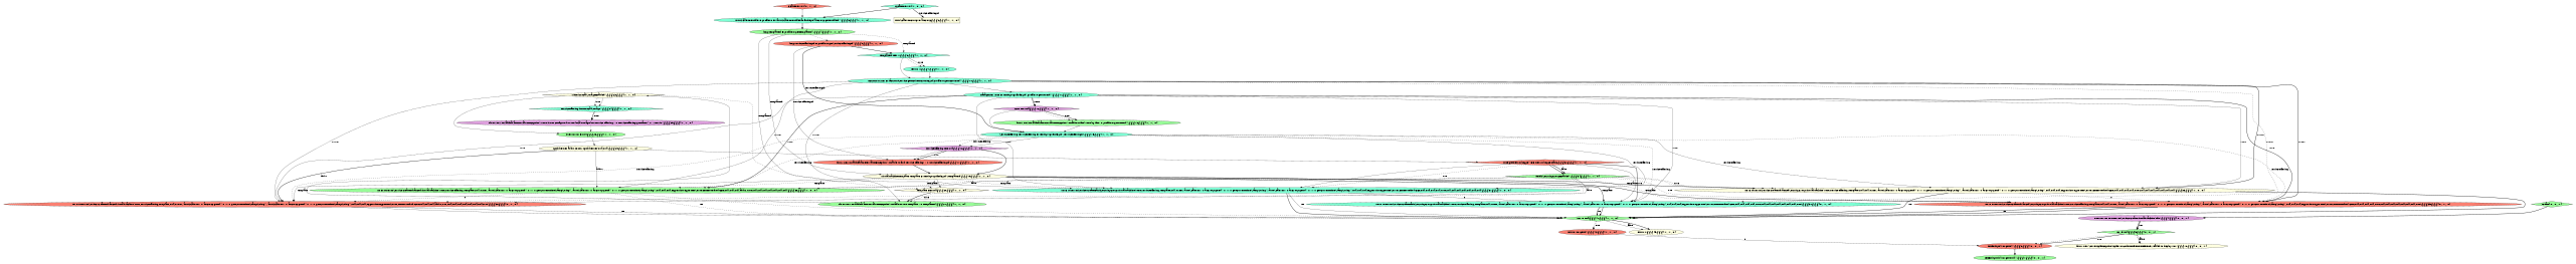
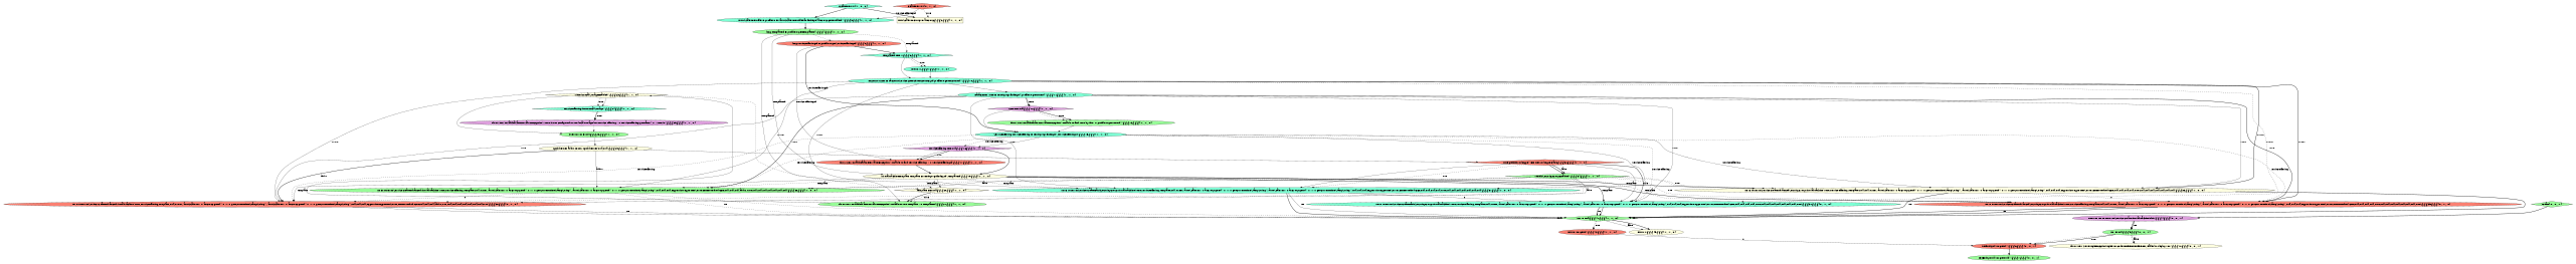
  digraph {
    node [fillcolor=aquamarine shape=ellipse style=filled]
    edge [style=solid]
    n1 [fillcolor=lightyellow label="!zone.isLocalStorageEnabled()@@@23@@@['1', '1', '0']" shape=diamond]
    n2 [label="serviceOffering.isUseLocalStorage()@@@24@@@['1', '1', '0']" shape=diamond]
    n3 [fillcolor=palegreen label="UserVm vm = null@@@28@@@['1', '1', '0']"]
    n4 [fillcolor=lightyellow label="template == null@@@20@@@['1', '1', '0']" shape=diamond]
    n5 [fillcolor=plum label="throw new InvalidParameterValueException(\"Zone is not configured to use local storage but service offering \" + serviceOffering.getName() + \" uses it\")@@@25@@@['1', '1', '0']"]
    n6 [fillcolor=lightyellow label="IpAddresses addrs = new IpAddresses(null,null)@@@29@@@['1', '1', '0']"]
    n7 [fillcolor=palegreen label="vm = _userVmService.createAdvancedVirtualMachine(zone,serviceOffering,template,null,owner,\"autoScaleVm-\" + asGroup.getId() + \"-\" + getCurrentTimeStampString(),\"autoScaleVm-\" + asGroup.getId() + \"-\" + getCurrentTimeStampString(),null,null,null,HypervisorType.XenServer,HTTPMethod.GET,null,null,null,addrs,true,null,null,null,null,null,null,null)@@@38@@@['1', '0', '0']"]
    n8 [fillcolor=salmon label="vm = _userVmService.createAdvancedVirtualMachine(zone,serviceOffering,template,null,owner,\"autoScaleVm-\" + asGroup.getId() + \"-\" + getCurrentTimeStampString(),\"autoScaleVm-\" + asGroup.getId() + \"-\" + getCurrentTimeStampString(),null,null,null,HypervisorType.XenServer,HTTPMethod.GET,null,null,null,addrs,true,null,null,null,null,null,null,null,true)@@@38@@@['0', '1', '0']"]
    n9 [fillcolor=palegreen label="vm != null@@@41@@@['1', '1', '0']" shape=diamond]
    n10 [fillcolor=salmon label="return vm.getId()@@@42@@@['1', '1', '0']"]
    n11 [fillcolor=lightyellow label="return -1@@@45@@@['1', '1', '0']"]
    n12 [fillcolor=palegreen label="create['0', '0', '1']" shape=diamond]
    n13 [fillcolor=plum label="UserVm vm = _userVmService.createVirtualMachine(this)@@@4@@@['0', '0', '1']"]
-   n14 [fillcolor=palegreen label="vm != null@@@5@@@['0', '0', '1']" shape=diamond]
+   n14 [fillcolor=palegreen label="vm != null@@@5@@@['0', '0', '1']"]
    n15 [label="vm = _userVmService.createBasicSecurityGroupVirtualMachine(zone,serviceOffering,template,null,owner,\"autoScaleVm-\" + asGroup.getId() + \"-\" + getCurrentTimeStampString(),\"autoScaleVm-\" + asGroup.getId() + \"-\" + getCurrentTimeStampString(),null,null,null,HypervisorType.XenServer,HTTPMethod.GET,null,null,null,null,true,null,null,null,null,null,null,null)@@@31@@@['1', '0', '0']"]
    n16 [label="vm = _userVmService.createBasicSecurityGroupVirtualMachine(zone,serviceOffering,template,null,owner,\"autoScaleVm-\" + asGroup.getId() + \"-\" + getCurrentTimeStampString(),\"autoScaleVm-\" + asGroup.getId() + \"-\" + getCurrentTimeStampString(),null,null,null,HypervisorType.XenServer,HTTPMethod.GET,null,null,null,null,true,null,null,null,null,null,null,null,true)@@@31@@@['0', '1', '0']"]
    n17 [fillcolor=salmon label="long serviceOfferingId = profileVo.getServiceOfferingId()@@@5@@@['1', '1', '0']"]
    n18 [fillcolor=salmon label="throw new InvalidParameterValueException(\"Unable to find service offering: \" + serviceOfferingId)@@@17@@@['1', '1', '0']"]
    n19 [label="ServiceOffering serviceOffering = _entityMgr.findById(,serviceOfferingId)@@@15@@@['1', '1', '0']"]
    n20 [label="templateId == -1@@@6@@@['1', '1', '0']" shape=diamond]
    n21 [fillcolor=lightyellow label="VirtualMachineTemplate template = _entityMgr.findById(,templateId)@@@19@@@['1', '1', '0']"]
    n22 [fillcolor=plum label="serviceOffering == null@@@16@@@['1', '1', '0']" shape=diamond]
    n23 [fillcolor=lightyellow label="vm = _userVmService.createAdvancedSecurityGroupVirtualMachine(zone,serviceOffering,template,null,null,owner,\"autoScaleVm-\" + asGroup.getId() + \"-\" + getCurrentTimeStampString(),\"autoScaleVm-\" + asGroup.getId() + \"-\" + getCurrentTimeStampString(),null,null,null,HypervisorType.XenServer,HTTPMethod.GET,null,null,null,null,true,null,null,null,null,null,null,null)@@@35@@@['1', '0', '0']"]
    n24 [fillcolor=salmon label="vm = _userVmService.createAdvancedSecurityGroupVirtualMachine(zone,serviceOffering,template,null,null,owner,\"autoScaleVm-\" + asGroup.getId() + \"-\" + getCurrentTimeStampString(),\"autoScaleVm-\" + asGroup.getId() + \"-\" + getCurrentTimeStampString(),null,null,null,HypervisorType.XenServer,HTTPMethod.GET,null,null,null,null,true,null,null,null,null,null,null,null,true)@@@35@@@['0', '1', '0']"]
    n25 [label="Account owner = _accountService.getActiveAccountById(profileVo.getAccountId())@@@10@@@['1', '1', '0']"]
    n26 [label="return -1@@@7@@@['1', '1', '0']"]
    n27 [fillcolor=palegreen label="long templateId = profileVo.getTemplateId()@@@4@@@['1', '1', '0']"]
    n28 [fillcolor=palegreen label="throw new InvalidParameterValueException(\"Unable to use template \" + templateId)@@@21@@@['1', '1', '0']"]
    n29 [fillcolor=salmon label="setEntityId(vm.getId())@@@6@@@['0', '0', '1']"]
    n30 [fillcolor=palegreen label="setEntityUuid(vm.getUuid())@@@7@@@['0', '0', '1']"]
    n31 [fillcolor=salmon label="zone.getNetworkType() == NetworkType.Basic@@@30@@@['1', '1', '0']" shape=diamond]
    n32 [fillcolor=palegreen label="zone.isSecurityGroupEnabled()@@@34@@@['1', '1', '0']" shape=diamond]
    n33 [label="DataCenter zone = _entityMgr.findById(,profileVo.getZoneId())@@@11@@@['1', '1', '0']"]
    n34 [fillcolor=plum label="zone == null@@@12@@@['1', '1', '0']" shape=diamond]
    n35 [fillcolor=palegreen label="throw new InvalidParameterValueException(\"Unable to find zone by id=\" + profileVo.getZoneId())@@@13@@@['1', '1', '0']"]
    n36 [label="createNewVM['1', '0', '0']" shape=diamond]
    n37 [fillcolor=lightyellow label="AutoScaleVmGroupVO asGroup@@@2@@@['1', '1', '0']" shape=box]
    n38 [label="AutoScaleVmProfileVO profileVo = _autoScaleVmProfileDao.findById(asGroup.getProfileId())@@@3@@@['1', '1', '0']"]
    n39 [fillcolor=lightyellow label="throw new ServerApiException(ApiErrorCode.INTERNAL_ERROR,\"Failed to deploy vm\")@@@10@@@['0', '0', '1']"]
    n40 [fillcolor=salmon label="createNewVM['0', '1', '0']" shape=diamond]
    n1 -> n2
    n1 -> n2 [label=true style=dashed]
    n1 -> n3
    n1 -> n4 [style=dashed]
    n2 -> n5 [style=bold]
    n2 -> n5 [label=true style=dashed]
    n3 -> n6
    n4 -> n28 [label=true style=dashed]
    n4 -> n28 [style=bold]
    n5 -> n3 [style=dashed]
    n6 -> n7 [label=addrs]
    n6 -> n8 [label=addrs style=bold]
    n6 -> n31
    n7 -> n8 [label=0 style=dashed]
    n7 -> n9 [label=vm style=dashed]
    n7 -> n9 [style=dashed]
    n8 -> n9 [label=vm]
    n8 -> n9
    n9 -> n10 [style=dashed]
    n9 -> n10 [label=true style=dashed]
    n9 -> n11 [label=false]
    n9 -> n11 [style=bold]
    n10 -> n29 [label=0]
    n12 -> n13 [style=bold]
    n13 -> n14 [style=bold]
    n13 -> n14 [label=vm style=bold]
    n14 -> n29 [style=dashed]
    n14 -> n29 [label=true style=bold]
    n14 -> n39 [label=false]
    n14 -> n39 [style=dashed]
    n15 -> n9 [style=bold]
    n15 -> n9 [label=vm]
    n15 -> n16 [label=0]
    n16 -> n9 [label=vm style=bold]
    n16 -> n9 [style=bold]
    n17 -> n18 [label=serviceOfferingId]
    n17 -> n19 [label=serviceOfferingId style=bold]
    n17 -> n20 [style=bold]
    n18 -> n21 [style=bold]
    n19 -> n7 [label=serviceOffering style=dashed]
    n19 -> n8 [label=serviceOffering style=dashed]
    n19 -> n15 [label=serviceOffering]
    n19 -> n16 [label=serviceOffering style=dashed]
    n19 -> n22
    n19 -> n22 [label=serviceOffering style=dashed]
    n19 -> n23 [label=serviceOffering]
    n19 -> n24 [label=serviceOffering style=dashed]
    n20 -> n25
    n20 -> n26 [label=true]
    n20 -> n26 [style=dashed]
    n21 -> n4
    n21 -> n4 [label=template style=dashed]
    n21 -> n7 [label=template style=dashed]
    n21 -> n8 [label=template]
    n21 -> n15 [label=template style=dashed]
    n21 -> n16 [label=template style=bold]
    n21 -> n23 [label=template style=bold]
    n21 -> n24 [label=template style=bold]
    n22 -> n18 [label=true style=bold]
    n22 -> n18
    n22 -> n21 [style=bold]
    n23 -> n9 [style=bold]
    n23 -> n9 [label=vm style=bold]
    n23 -> n24 [label=0 style=dashed]
    n24 -> n9 [label=vm style=bold]
    n24 -> n9 [style=bold]
    n25 -> n7 [label=owner]
    n25 -> n8 [label=owner]
    n25 -> n15 [label=owner]
    n25 -> n16 [label=owner style=dashed]
    n25 -> n23 [label=owner style=bold]
    n25 -> n24 [label=owner style=bold]
    n25 -> n33
    n26 -> n25
    n27 -> n17 [style=dashed]
    n27 -> n20 [label=templateId style=dashed]
    n27 -> n21 [label=templateId]
    n27 -> n28 [label=templateId]
    n28 -> n1
    n29 -> n30 [style=bold]
    n31 -> n15 [label=true style=dashed]
    n31 -> n15
    n31 -> n16 [label=true style=bold]
    n31 -> n16
    n31 -> n32 [style=bold]
    n31 -> n32 [label=false style=bold]
    n32 -> n7 [label=false]
    n32 -> n7 [style=dashed]
    n32 -> n8 [style=dashed]
    n32 -> n8 [label=false]
    n32 -> n23 [label=true style=dashed]
    n32 -> n23 [style=dashed]
    n32 -> n24 [style=dashed]
    n32 -> n24 [label=true style=dashed]
    n33 -> n7 [label=zone style=bold]
    n33 -> n8 [label=zone]
    n33 -> n15 [label=zone]
    n33 -> n16 [label=zone]
    n33 -> n23 [label=zone]
    n33 -> n24 [label=zone style=bold]
    n33 -> n34 [label=zone]
    n33 -> n34 [style=bold]
    n34 -> n19
    n34 -> n35 [style=dashed]
    n34 -> n35 [label=true style=bold]
    n35 -> n19
    n36 -> n37 [label=serviceOfferingId style=bold]
    n36 -> n38 [style=bold]
    n38 -> n27 [style=bold]
+   n40 -> n37 [label=true style=dashed]
    n40 -> n38
  }
